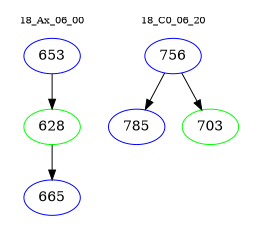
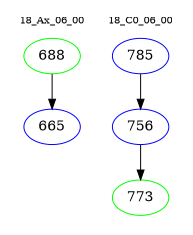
  digraph {
    node [color=blue]
    edge [color=black]
-   n1 [label=653]
-   n2 [color=green label=628]
+   n2 [color=green label=688]
    n3 [label=665]
    n4 [label=785]
    n5 [label=756]
-   n6 [color=green label=703]
+   n6 [color=green label=773]
    subgraph cluster_1 {
      color=white
      fontsize=10
      label="18_Ax_06_00"
-     n1
      n2
      n3
    }
    subgraph cluster_2 {
      color=white
      fontsize=10
-     label="18_C0_06_20"
+     label="18_C0_06_00"
      n4
      n5
      n6
    }
-   n1 -> n2
    n2 -> n3
-   n5 -> n4
+   n4 -> n5
    n5 -> n6
  }
